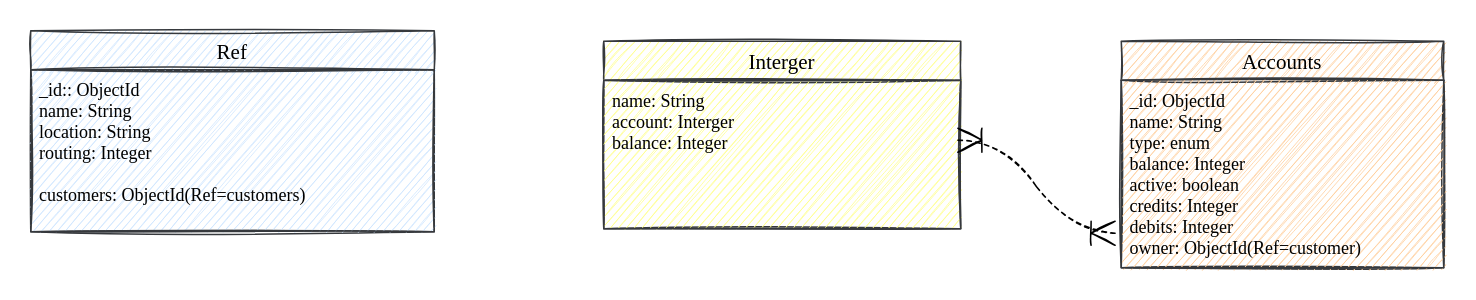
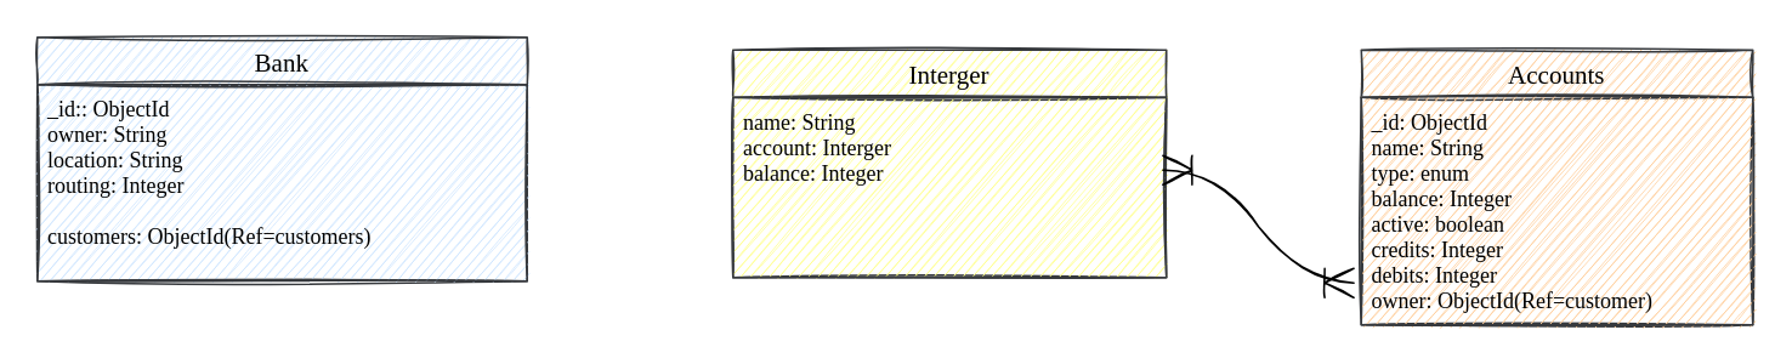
  <mxCell id="0" />
  <mxCell id="1" parent="0" />
- <mxCell id="2" value="Ref" style="swimlane;fontStyle=0;childLayout=stackLayout;horizontal=1;startSize=26;horizontalStack=0;resizeParent=1;resizeParentMax=0;resizeLast=0;collapsible=1;marginBottom=0;align=center;fontSize=14;sketch=1;hachureGap=4;fontFamily=Architects Daughter;fontSource=https%3A%2F%2Ffonts.googleapis.com%2Fcss%3Ffamily%3DArchitects%2BDaughter;fillColor=#cce5ff;strokeColor=#36393d;" vertex="1" parent="1"><mxGeometry x="20" y="20" width="269" height="134" as="geometry"><mxRectangle x="-113" y="36" width="60" height="26" as="alternateBounds" /></mxGeometry></mxCell>
- <mxCell id="3" value="_id:: ObjectId&#10;name: String&#10;location: String&#10;routing: Integer&#10;&#10;customers: ObjectId(Ref=customers)" style="text;strokeColor=#36393d;fillColor=#cce5ff;spacingLeft=4;spacingRight=4;overflow=hidden;rotatable=0;points=[[0,0.5],[1,0.5]];portConstraint=eastwest;fontSize=12;sketch=1;hachureGap=4;fontFamily=Architects Daughter;fontSource=https%3A%2F%2Ffonts.googleapis.com%2Fcss%3Ffamily%3DArchitects%2BDaughter;" vertex="1" parent="2"><mxGeometry y="26" width="269" height="108" as="geometry" /></mxCell>
+ <mxCell id="2" value="Bank" style="swimlane;fontStyle=0;childLayout=stackLayout;horizontal=1;startSize=26;horizontalStack=0;resizeParent=1;resizeParentMax=0;resizeLast=0;collapsible=1;marginBottom=0;align=center;fontSize=14;sketch=1;hachureGap=4;fontFamily=Architects Daughter;fontSource=https%3A%2F%2Ffonts.googleapis.com%2Fcss%3Ffamily%3DArchitects%2BDaughter;fillColor=#cce5ff;strokeColor=#36393d;" vertex="1" parent="1"><mxGeometry x="20" y="20" width="269" height="134" as="geometry"><mxRectangle x="-113" y="36" width="60" height="26" as="alternateBounds" /></mxGeometry></mxCell>
+ <mxCell id="3" value="_id:: ObjectId&#10;owner: String&#10;location: String&#10;routing: Integer&#10;&#10;customers: ObjectId(Ref=customers)" style="text;strokeColor=#36393d;fillColor=#cce5ff;spacingLeft=4;spacingRight=4;overflow=hidden;rotatable=0;points=[[0,0.5],[1,0.5]];portConstraint=eastwest;fontSize=12;sketch=1;hachureGap=4;fontFamily=Architects Daughter;fontSource=https%3A%2F%2Ffonts.googleapis.com%2Fcss%3Ffamily%3DArchitects%2BDaughter;" vertex="1" parent="2"><mxGeometry y="26" width="269" height="108" as="geometry" /></mxCell>
  <mxCell id="4" value="Interger" style="swimlane;fontStyle=0;childLayout=stackLayout;horizontal=1;startSize=26;horizontalStack=0;resizeParent=1;resizeParentMax=0;resizeLast=0;collapsible=1;marginBottom=0;align=center;fontSize=14;sketch=1;hachureGap=4;fontFamily=Architects Daughter;fontSource=https%3A%2F%2Ffonts.googleapis.com%2Fcss%3Ffamily%3DArchitects%2BDaughter;fillColor=#ffff88;strokeColor=#36393d;" vertex="1" parent="1"><mxGeometry x="402" y="27" width="238" height="125" as="geometry" /></mxCell>
  <mxCell id="5" value="name: String&#10;account: Interger&#10;balance: Integer" style="text;strokeColor=#36393d;fillColor=#ffff88;spacingLeft=4;spacingRight=4;overflow=hidden;rotatable=0;points=[[0,0.5],[1,0.5]];portConstraint=eastwest;fontSize=12;sketch=1;hachureGap=4;fontFamily=Architects Daughter;fontSource=https%3A%2F%2Ffonts.googleapis.com%2Fcss%3Ffamily%3DArchitects%2BDaughter;" vertex="1" parent="4"><mxGeometry y="26" width="238" height="99" as="geometry" /></mxCell>
  <mxCell id="6" value="Accounts" style="swimlane;fontStyle=0;childLayout=stackLayout;horizontal=1;startSize=26;horizontalStack=0;resizeParent=1;resizeParentMax=0;resizeLast=0;collapsible=1;marginBottom=0;align=center;fontSize=14;sketch=1;hachureGap=4;fontFamily=Architects Daughter;fontSource=https%3A%2F%2Ffonts.googleapis.com%2Fcss%3Ffamily%3DArchitects%2BDaughter;fillColor=#ffcc99;strokeColor=#36393d;" vertex="1" parent="1"><mxGeometry x="747" y="27" width="215" height="151" as="geometry" /></mxCell>
  <mxCell id="7" value="_id: ObjectId&#10;name: String&#10;type: enum&#10;balance: Integer&#10;active: boolean&#10;credits: Integer&#10;debits: Integer&#10;owner: ObjectId(Ref=customer)" style="text;strokeColor=#36393d;fillColor=#ffcc99;spacingLeft=4;spacingRight=4;overflow=hidden;rotatable=0;points=[[0,0.5],[1,0.5]];portConstraint=eastwest;fontSize=12;sketch=1;hachureGap=4;fontFamily=Architects Daughter;fontSource=https%3A%2F%2Ffonts.googleapis.com%2Fcss%3Ffamily%3DArchitects%2BDaughter;" vertex="1" parent="6"><mxGeometry y="26" width="215" height="125" as="geometry" /></mxCell>
- <mxCell id="8" value="" style="edgeStyle=entityRelationEdgeStyle;fontSize=12;html=1;endArrow=ERoneToMany;startArrow=ERoneToMany;rounded=0;sketch=1;hachureGap=4;fontFamily=Architects Daughter;fontSource=https%3A%2F%2Ffonts.googleapis.com%2Fcss%3Ffamily%3DArchitects%2BDaughter;startSize=14;endSize=14;sourcePerimeterSpacing=8;targetPerimeterSpacing=8;curved=1;entryX=-0.019;entryY=0.816;entryDx=0;entryDy=0;entryPerimeter=0;exitX=0.992;exitY=0.404;exitDx=0;exitDy=0;exitPerimeter=0;dashed=1;" edge="1" parent="1" source="5" target="7"><mxGeometry width="100" height="100" relative="1" as="geometry"><mxPoint x="638" y="99" as="sourcePoint" /><mxPoint x="738" y="-1" as="targetPoint" /></mxGeometry></mxCell>
+ <mxCell id="8" value="" style="edgeStyle=entityRelationEdgeStyle;fontSize=12;html=1;endArrow=ERoneToMany;startArrow=ERoneToMany;rounded=0;sketch=1;hachureGap=4;fontFamily=Architects Daughter;fontSource=https%3A%2F%2Ffonts.googleapis.com%2Fcss%3Ffamily%3DArchitects%2BDaughter;startSize=14;endSize=14;sourcePerimeterSpacing=8;targetPerimeterSpacing=8;curved=1;entryX=-0.019;entryY=0.816;entryDx=0;entryDy=0;entryPerimeter=0;exitX=0.992;exitY=0.404;exitDx=0;exitDy=0;exitPerimeter=0;" edge="1" parent="1" source="5" target="7"><mxGeometry width="100" height="100" relative="1" as="geometry"><mxPoint x="638" y="99" as="sourcePoint" /><mxPoint x="738" y="-1" as="targetPoint" /></mxGeometry></mxCell>
